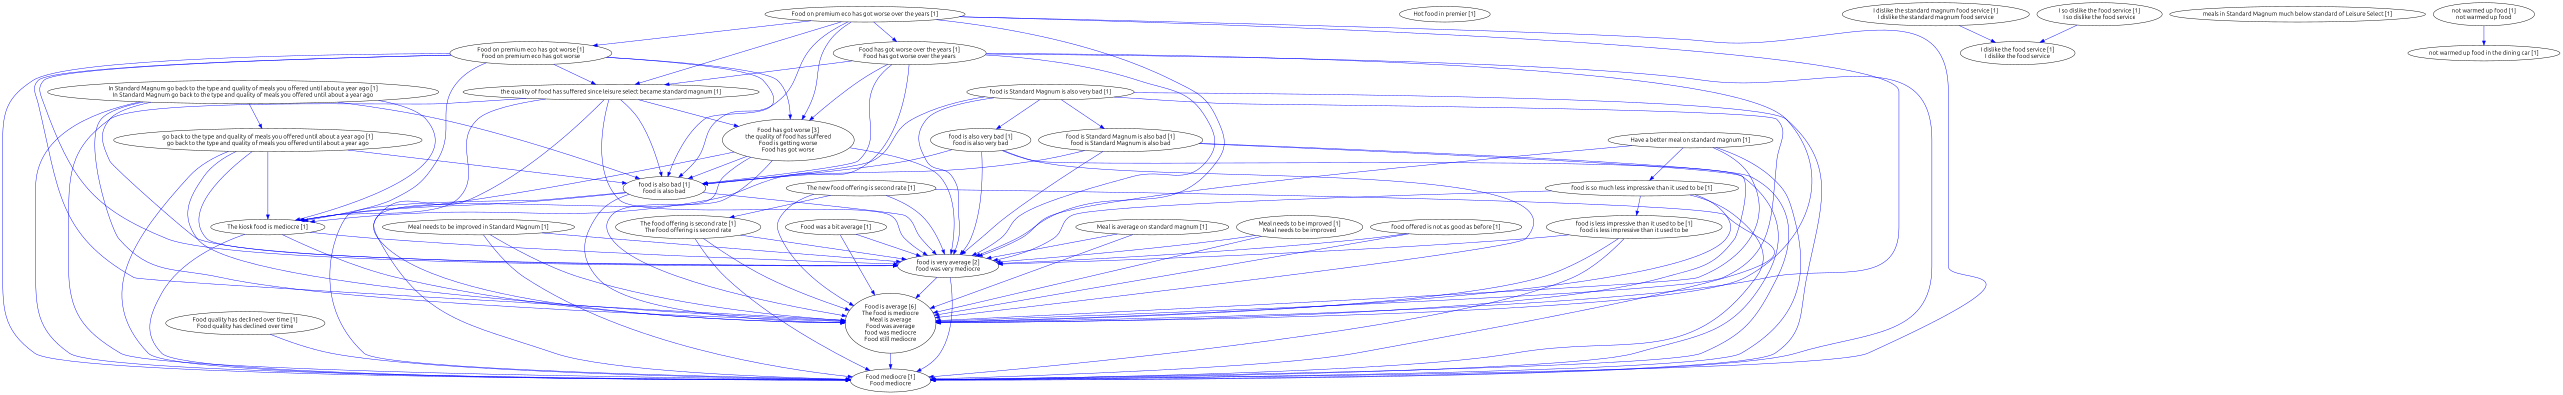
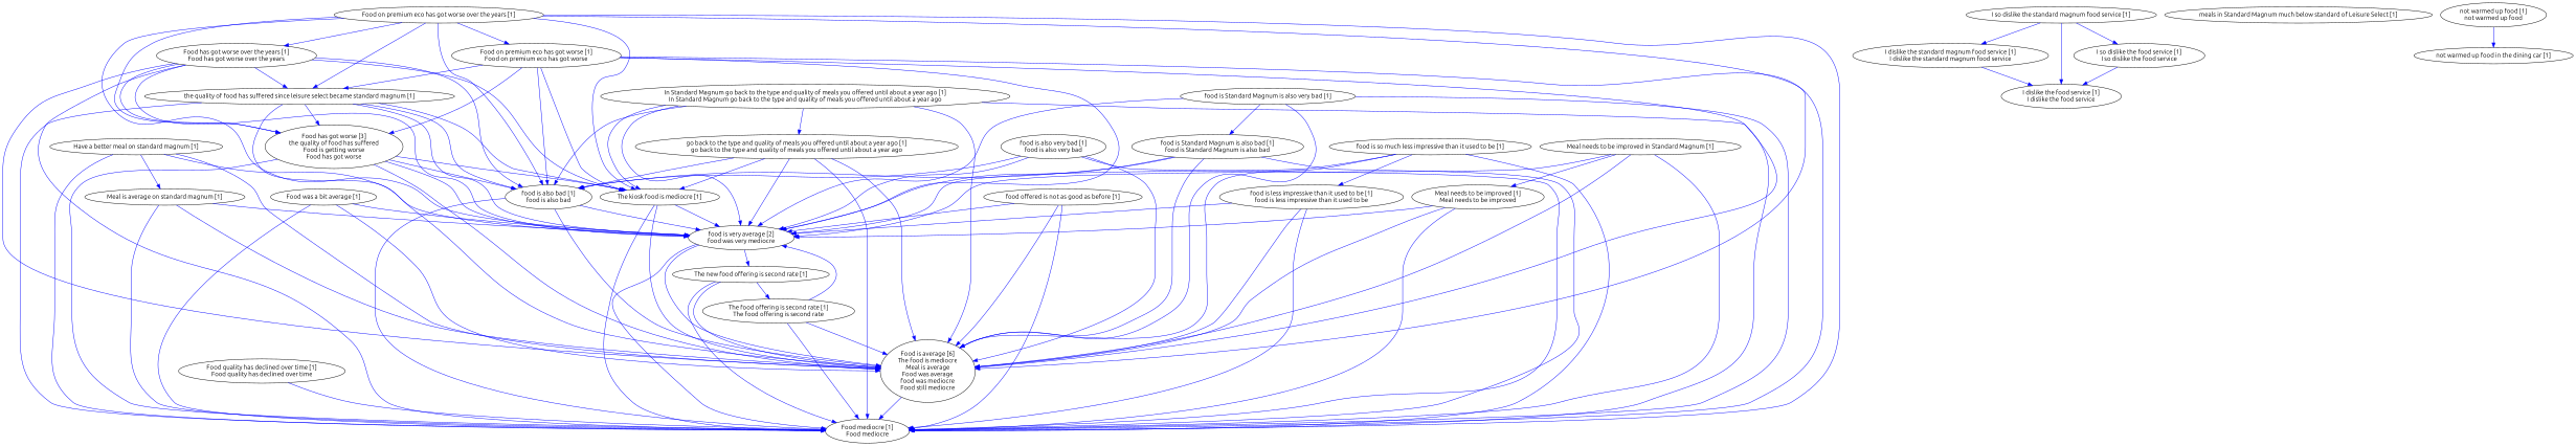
  digraph {
    fontname=Ubuntu
    node [fontname=Ubuntu]
    edge [color=blue fontname=Ubuntu]
    "food is very average [2]\nfood was very mediocre"
    "Food is average [6]\nThe food is mediocre\nMeal is average\nFood was average\nfood was mediocre\nFood still mediocre"
    "Food mediocre [1]\nFood mediocre"
    "Food has got worse [3]\nthe quality of food has suffered\nFood is getting worse\nFood has got worse"
    "The kiosk food is mediocre [1]"
    "food is also bad [1]\nfood is also bad"
    "Food quality has declined over time [1]\nFood quality has declined over time"
    "Food on premium eco has got worse over the years [1]"
    "Food on premium eco has got worse [1]\nFood on premium eco has got worse"
    "Food has got worse over the years [1]\nFood has got worse over the years"
    "the quality of food has suffered since leisure select became standard magnum [1]"
    "Food was a bit average [1]"
    "Have a better meal on standard magnum [1]"
    "Meal is average on standard magnum [1]"
-   "Hot food in premier [1]"
+   "I so dislike the standard magnum food service [1]"
    "I dislike the standard magnum food service [1]\nI dislike the standard magnum food service"
    "I dislike the food service [1]\nI dislike the food service"
    "I so dislike the food service [1]\nI so dislike the food service"
    "In Standard Magnum go back to the type and quality of meals you offered until about a year ago [1]\nIn Standard Magnum go back to the type and quality of meals you offered until about a year ago"
    "go back to the type and quality of meals you offered until about a year ago [1]\ngo back to the type and quality of meals you offered until about a year ago"
    "Meal needs to be improved in Standard Magnum [1]"
    "Meal needs to be improved [1]\nMeal needs to be improved"
    "The new food offering is second rate [1]"
    "The food offering is second rate [1]\nThe food offering is second rate"
    "food is Standard Magnum is also very bad [1]"
    "food is Standard Magnum is also bad [1]\nfood is Standard Magnum is also bad"
    "food is also very bad [1]\nfood is also very bad"
    "food is so much less impressive than it used to be [1]"
    "food is less impressive than it used to be [1]\nfood is less impressive than it used to be"
    "food offered is not as good as before [1]"
    "meals in Standard Magnum much below standard of Leisure Select [1]"
    "not warmed up food [1]\nnot warmed up food"
    "not warmed up food in the dining car [1]"
    "food is very average [2]\nfood was very mediocre" -> "Food is average [6]\nThe food is mediocre\nMeal is average\nFood was average\nfood was mediocre\nFood still mediocre"
    "food is very average [2]\nfood was very mediocre" -> "Food mediocre [1]\nFood mediocre"
    "Food is average [6]\nThe food is mediocre\nMeal is average\nFood was average\nfood was mediocre\nFood still mediocre" -> "Food mediocre [1]\nFood mediocre"
    "Food has got worse [3]\nthe quality of food has suffered\nFood is getting worse\nFood has got worse" -> "food is very average [2]\nfood was very mediocre"
    "Food has got worse [3]\nthe quality of food has suffered\nFood is getting worse\nFood has got worse" -> "Food is average [6]\nThe food is mediocre\nMeal is average\nFood was average\nfood was mediocre\nFood still mediocre"
    "Food has got worse [3]\nthe quality of food has suffered\nFood is getting worse\nFood has got worse" -> "Food mediocre [1]\nFood mediocre"
    "Food has got worse [3]\nthe quality of food has suffered\nFood is getting worse\nFood has got worse" -> "The kiosk food is mediocre [1]"
    "Food has got worse [3]\nthe quality of food has suffered\nFood is getting worse\nFood has got worse" -> "food is also bad [1]\nfood is also bad"
    "The kiosk food is mediocre [1]" -> "food is very average [2]\nfood was very mediocre"
    "The kiosk food is mediocre [1]" -> "Food is average [6]\nThe food is mediocre\nMeal is average\nFood was average\nfood was mediocre\nFood still mediocre"
    "The kiosk food is mediocre [1]" -> "Food mediocre [1]\nFood mediocre"
    "food is also bad [1]\nfood is also bad" -> "food is very average [2]\nfood was very mediocre"
    "food is also bad [1]\nfood is also bad" -> "Food is average [6]\nThe food is mediocre\nMeal is average\nFood was average\nfood was mediocre\nFood still mediocre"
    "food is also bad [1]\nfood is also bad" -> "Food mediocre [1]\nFood mediocre"
    "Food quality has declined over time [1]\nFood quality has declined over time" -> "Food mediocre [1]\nFood mediocre"
    "Food on premium eco has got worse over the years [1]" -> "food is very average [2]\nfood was very mediocre"
    "Food on premium eco has got worse over the years [1]" -> "Food is average [6]\nThe food is mediocre\nMeal is average\nFood was average\nfood was mediocre\nFood still mediocre"
    "Food on premium eco has got worse over the years [1]" -> "Food mediocre [1]\nFood mediocre"
    "Food on premium eco has got worse over the years [1]" -> "Food has got worse [3]\nthe quality of food has suffered\nFood is getting worse\nFood has got worse"
-   "food is also bad [1]\nfood is also bad" -> "The kiosk food is mediocre [1]"
+   "Food on premium eco has got worse over the years [1]" -> "The kiosk food is mediocre [1]"
    "Food on premium eco has got worse over the years [1]" -> "food is also bad [1]\nfood is also bad"
    "Food on premium eco has got worse over the years [1]" -> "Food on premium eco has got worse [1]\nFood on premium eco has got worse"
    "Food on premium eco has got worse over the years [1]" -> "Food has got worse over the years [1]\nFood has got worse over the years"
    "Food on premium eco has got worse over the years [1]" -> "the quality of food has suffered since leisure select became standard magnum [1]"
    "Food on premium eco has got worse [1]\nFood on premium eco has got worse" -> "food is very average [2]\nfood was very mediocre"
    "Food on premium eco has got worse [1]\nFood on premium eco has got worse" -> "Food is average [6]\nThe food is mediocre\nMeal is average\nFood was average\nfood was mediocre\nFood still mediocre"
    "Food on premium eco has got worse [1]\nFood on premium eco has got worse" -> "Food mediocre [1]\nFood mediocre"
    "Food on premium eco has got worse [1]\nFood on premium eco has got worse" -> "Food has got worse [3]\nthe quality of food has suffered\nFood is getting worse\nFood has got worse"
    "Food on premium eco has got worse [1]\nFood on premium eco has got worse" -> "The kiosk food is mediocre [1]"
    "Food on premium eco has got worse [1]\nFood on premium eco has got worse" -> "food is also bad [1]\nfood is also bad"
    "Food on premium eco has got worse [1]\nFood on premium eco has got worse" -> "the quality of food has suffered since leisure select became standard magnum [1]"
    "Food has got worse over the years [1]\nFood has got worse over the years" -> "food is very average [2]\nfood was very mediocre"
    "Food has got worse over the years [1]\nFood has got worse over the years" -> "Food is average [6]\nThe food is mediocre\nMeal is average\nFood was average\nfood was mediocre\nFood still mediocre"
    "Food has got worse over the years [1]\nFood has got worse over the years" -> "Food mediocre [1]\nFood mediocre"
    "Food has got worse over the years [1]\nFood has got worse over the years" -> "Food has got worse [3]\nthe quality of food has suffered\nFood is getting worse\nFood has got worse"
    "Food has got worse over the years [1]\nFood has got worse over the years" -> "The kiosk food is mediocre [1]"
    "Food has got worse over the years [1]\nFood has got worse over the years" -> "food is also bad [1]\nfood is also bad"
    "Food has got worse over the years [1]\nFood has got worse over the years" -> "the quality of food has suffered since leisure select became standard magnum [1]"
    "the quality of food has suffered since leisure select became standard magnum [1]" -> "food is very average [2]\nfood was very mediocre"
    "the quality of food has suffered since leisure select became standard magnum [1]" -> "Food is average [6]\nThe food is mediocre\nMeal is average\nFood was average\nfood was mediocre\nFood still mediocre"
    "the quality of food has suffered since leisure select became standard magnum [1]" -> "Food mediocre [1]\nFood mediocre"
    "the quality of food has suffered since leisure select became standard magnum [1]" -> "Food has got worse [3]\nthe quality of food has suffered\nFood is getting worse\nFood has got worse"
    "the quality of food has suffered since leisure select became standard magnum [1]" -> "The kiosk food is mediocre [1]"
    "the quality of food has suffered since leisure select became standard magnum [1]" -> "food is also bad [1]\nfood is also bad"
    "Food was a bit average [1]" -> "food is very average [2]\nfood was very mediocre"
    "Food was a bit average [1]" -> "Food is average [6]\nThe food is mediocre\nMeal is average\nFood was average\nfood was mediocre\nFood still mediocre"
+   "Food was a bit average [1]" -> "Food mediocre [1]\nFood mediocre"
    "Have a better meal on standard magnum [1]" -> "food is very average [2]\nfood was very mediocre"
    "Have a better meal on standard magnum [1]" -> "Food is average [6]\nThe food is mediocre\nMeal is average\nFood was average\nfood was mediocre\nFood still mediocre"
    "Have a better meal on standard magnum [1]" -> "Food mediocre [1]\nFood mediocre"
-   "Have a better meal on standard magnum [1]" -> "food is so much less impressive than it used to be [1]"
+   "Have a better meal on standard magnum [1]" -> "Meal is average on standard magnum [1]"
    "Meal is average on standard magnum [1]" -> "food is very average [2]\nfood was very mediocre"
    "Meal is average on standard magnum [1]" -> "Food is average [6]\nThe food is mediocre\nMeal is average\nFood was average\nfood was mediocre\nFood still mediocre"
+   "Meal is average on standard magnum [1]" -> "Food mediocre [1]\nFood mediocre"
+   "I so dislike the standard magnum food service [1]" -> "I dislike the standard magnum food service [1]\nI dislike the standard magnum food service"
+   "I so dislike the standard magnum food service [1]" -> "I dislike the food service [1]\nI dislike the food service"
+   "I so dislike the standard magnum food service [1]" -> "I so dislike the food service [1]\nI so dislike the food service"
    "I dislike the standard magnum food service [1]\nI dislike the standard magnum food service" -> "I dislike the food service [1]\nI dislike the food service"
    "I so dislike the food service [1]\nI so dislike the food service" -> "I dislike the food service [1]\nI dislike the food service"
    "In Standard Magnum go back to the type and quality of meals you offered until about a year ago [1]\nIn Standard Magnum go back to the type and quality of meals you offered until about a year ago" -> "food is very average [2]\nfood was very mediocre"
    "In Standard Magnum go back to the type and quality of meals you offered until about a year ago [1]\nIn Standard Magnum go back to the type and quality of meals you offered until about a year ago" -> "Food is average [6]\nThe food is mediocre\nMeal is average\nFood was average\nfood was mediocre\nFood still mediocre"
    "In Standard Magnum go back to the type and quality of meals you offered until about a year ago [1]\nIn Standard Magnum go back to the type and quality of meals you offered until about a year ago" -> "Food mediocre [1]\nFood mediocre"
    "In Standard Magnum go back to the type and quality of meals you offered until about a year ago [1]\nIn Standard Magnum go back to the type and quality of meals you offered until about a year ago" -> "The kiosk food is mediocre [1]"
    "In Standard Magnum go back to the type and quality of meals you offered until about a year ago [1]\nIn Standard Magnum go back to the type and quality of meals you offered until about a year ago" -> "food is also bad [1]\nfood is also bad"
    "In Standard Magnum go back to the type and quality of meals you offered until about a year ago [1]\nIn Standard Magnum go back to the type and quality of meals you offered until about a year ago" -> "go back to the type and quality of meals you offered until about a year ago [1]\ngo back to the type and quality of meals you offered until about a year ago"
    "go back to the type and quality of meals you offered until about a year ago [1]\ngo back to the type and quality of meals you offered until about a year ago" -> "food is very average [2]\nfood was very mediocre"
    "go back to the type and quality of meals you offered until about a year ago [1]\ngo back to the type and quality of meals you offered until about a year ago" -> "Food is average [6]\nThe food is mediocre\nMeal is average\nFood was average\nfood was mediocre\nFood still mediocre"
    "go back to the type and quality of meals you offered until about a year ago [1]\ngo back to the type and quality of meals you offered until about a year ago" -> "Food mediocre [1]\nFood mediocre"
    "go back to the type and quality of meals you offered until about a year ago [1]\ngo back to the type and quality of meals you offered until about a year ago" -> "The kiosk food is mediocre [1]"
    "go back to the type and quality of meals you offered until about a year ago [1]\ngo back to the type and quality of meals you offered until about a year ago" -> "food is also bad [1]\nfood is also bad"
    "Meal needs to be improved in Standard Magnum [1]" -> "food is very average [2]\nfood was very mediocre"
    "Meal needs to be improved in Standard Magnum [1]" -> "Food is average [6]\nThe food is mediocre\nMeal is average\nFood was average\nfood was mediocre\nFood still mediocre"
    "Meal needs to be improved in Standard Magnum [1]" -> "Food mediocre [1]\nFood mediocre"
+   "Meal needs to be improved in Standard Magnum [1]" -> "Meal needs to be improved [1]\nMeal needs to be improved"
    "Meal needs to be improved [1]\nMeal needs to be improved" -> "food is very average [2]\nfood was very mediocre"
    "Meal needs to be improved [1]\nMeal needs to be improved" -> "Food is average [6]\nThe food is mediocre\nMeal is average\nFood was average\nfood was mediocre\nFood still mediocre"
-   "The new food offering is second rate [1]" -> "food is very average [2]\nfood was very mediocre"
+   "Meal needs to be improved [1]\nMeal needs to be improved" -> "Food mediocre [1]\nFood mediocre"
+   "food is very average [2]\nfood was very mediocre" -> "The new food offering is second rate [1]"
    "The new food offering is second rate [1]" -> "Food is average [6]\nThe food is mediocre\nMeal is average\nFood was average\nfood was mediocre\nFood still mediocre"
    "The new food offering is second rate [1]" -> "Food mediocre [1]\nFood mediocre"
    "The new food offering is second rate [1]" -> "The food offering is second rate [1]\nThe food offering is second rate"
    "The food offering is second rate [1]\nThe food offering is second rate" -> "food is very average [2]\nfood was very mediocre"
    "The food offering is second rate [1]\nThe food offering is second rate" -> "Food is average [6]\nThe food is mediocre\nMeal is average\nFood was average\nfood was mediocre\nFood still mediocre"
    "The food offering is second rate [1]\nThe food offering is second rate" -> "Food mediocre [1]\nFood mediocre"
    "food is Standard Magnum is also very bad [1]" -> "food is very average [2]\nfood was very mediocre"
    "food is Standard Magnum is also very bad [1]" -> "Food is average [6]\nThe food is mediocre\nMeal is average\nFood was average\nfood was mediocre\nFood still mediocre"
    "food is Standard Magnum is also very bad [1]" -> "Food mediocre [1]\nFood mediocre"
-   "food is Standard Magnum is also very bad [1]" -> "food is also bad [1]\nfood is also bad"
    "food is Standard Magnum is also very bad [1]" -> "food is Standard Magnum is also bad [1]\nfood is Standard Magnum is also bad"
-   "food is Standard Magnum is also very bad [1]" -> "food is also very bad [1]\nfood is also very bad"
    "food is Standard Magnum is also bad [1]\nfood is Standard Magnum is also bad" -> "food is very average [2]\nfood was very mediocre"
    "food is Standard Magnum is also bad [1]\nfood is Standard Magnum is also bad" -> "Food is average [6]\nThe food is mediocre\nMeal is average\nFood was average\nfood was mediocre\nFood still mediocre"
    "food is Standard Magnum is also bad [1]\nfood is Standard Magnum is also bad" -> "Food mediocre [1]\nFood mediocre"
    "food is Standard Magnum is also bad [1]\nfood is Standard Magnum is also bad" -> "food is also bad [1]\nfood is also bad"
    "food is also very bad [1]\nfood is also very bad" -> "food is very average [2]\nfood was very mediocre"
    "food is also very bad [1]\nfood is also very bad" -> "Food is average [6]\nThe food is mediocre\nMeal is average\nFood was average\nfood was mediocre\nFood still mediocre"
    "food is also very bad [1]\nfood is also very bad" -> "Food mediocre [1]\nFood mediocre"
    "food is also very bad [1]\nfood is also very bad" -> "food is also bad [1]\nfood is also bad"
    "food is so much less impressive than it used to be [1]" -> "food is very average [2]\nfood was very mediocre"
    "food is so much less impressive than it used to be [1]" -> "Food is average [6]\nThe food is mediocre\nMeal is average\nFood was average\nfood was mediocre\nFood still mediocre"
    "food is so much less impressive than it used to be [1]" -> "Food mediocre [1]\nFood mediocre"
    "food is so much less impressive than it used to be [1]" -> "food is less impressive than it used to be [1]\nfood is less impressive than it used to be"
    "food is less impressive than it used to be [1]\nfood is less impressive than it used to be" -> "food is very average [2]\nfood was very mediocre"
    "food is less impressive than it used to be [1]\nfood is less impressive than it used to be" -> "Food is average [6]\nThe food is mediocre\nMeal is average\nFood was average\nfood was mediocre\nFood still mediocre"
    "food is less impressive than it used to be [1]\nfood is less impressive than it used to be" -> "Food mediocre [1]\nFood mediocre"
    "food offered is not as good as before [1]" -> "food is very average [2]\nfood was very mediocre"
    "food offered is not as good as before [1]" -> "Food is average [6]\nThe food is mediocre\nMeal is average\nFood was average\nfood was mediocre\nFood still mediocre"
+   "food offered is not as good as before [1]" -> "Food mediocre [1]\nFood mediocre"
    "not warmed up food [1]\nnot warmed up food" -> "not warmed up food in the dining car [1]"
  }
